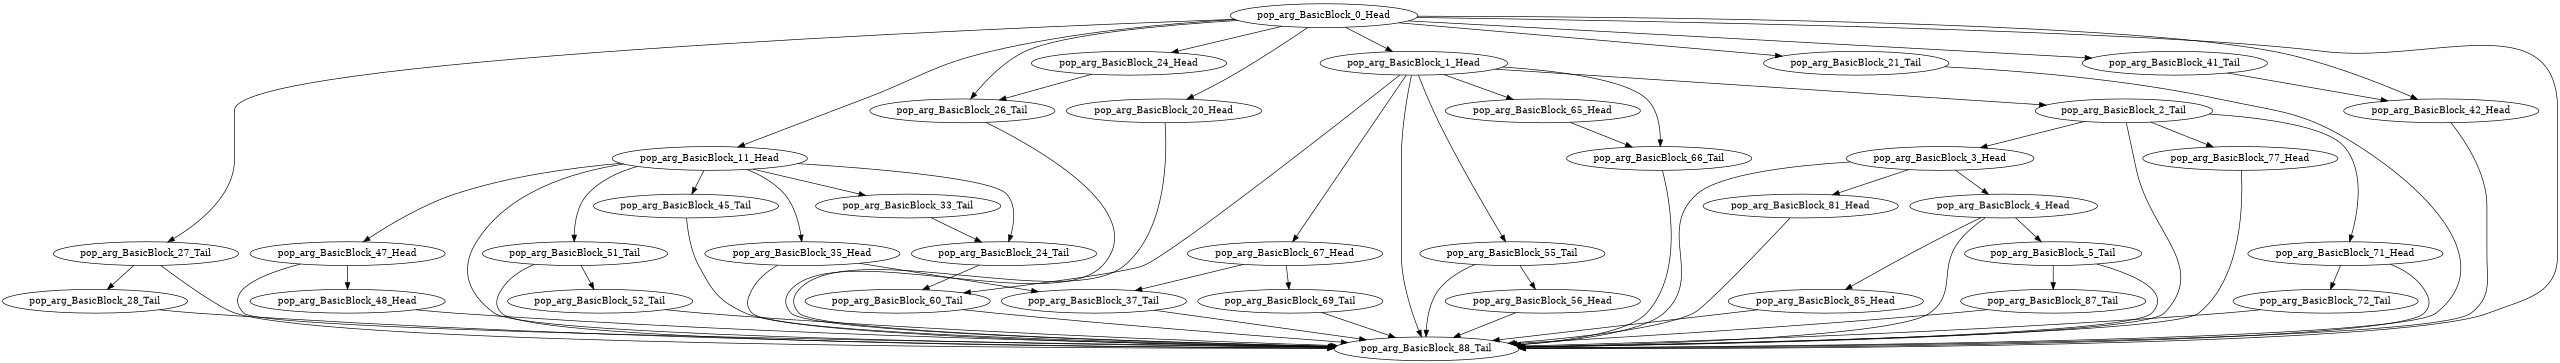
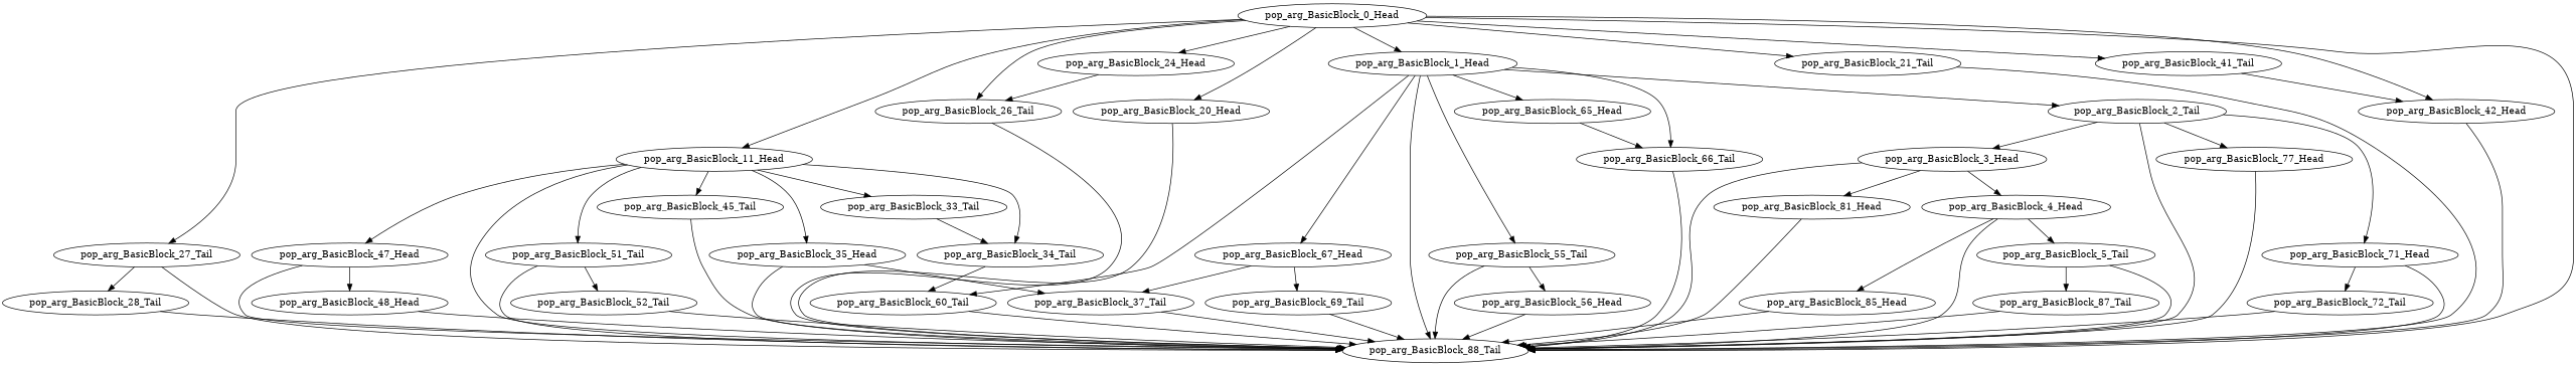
  digraph {
    pop_arg_BasicBlock_85_Head
    pop_arg_BasicBlock_88_Tail
    pop_arg_BasicBlock_5_Tail
    pop_arg_BasicBlock_87_Tail
    pop_arg_BasicBlock_28_Tail
    pop_arg_BasicBlock_37_Tail
    pop_arg_BasicBlock_77_Head
    pop_arg_BasicBlock_26_Tail
    pop_arg_BasicBlock_69_Tail
    pop_arg_BasicBlock_20_Head
    pop_arg_BasicBlock_60_Tail
    pop_arg_BasicBlock_65_Head
    pop_arg_BasicBlock_66_Tail
    pop_arg_BasicBlock_21_Tail
    pop_arg_BasicBlock_48_Head
    pop_arg_BasicBlock_72_Tail
    pop_arg_BasicBlock_47_Head
    pop_arg_BasicBlock_11_Head
    pop_arg_BasicBlock_51_Tail
    pop_arg_BasicBlock_33_Tail
    pop_arg_BasicBlock_45_Tail
-   pop_arg_BasicBlock_34_Tail [label=pop_arg_BasicBlock_24_Tail]
+   pop_arg_BasicBlock_34_Tail
    pop_arg_BasicBlock_35_Head
    pop_arg_BasicBlock_52_Tail
    pop_arg_BasicBlock_4_Head
    pop_arg_BasicBlock_41_Tail
    pop_arg_BasicBlock_42_Head
    pop_arg_BasicBlock_2_Tail
    pop_arg_BasicBlock_3_Head
    pop_arg_BasicBlock_71_Head
    pop_arg_BasicBlock_81_Head
    pop_arg_BasicBlock_0_Head
    pop_arg_BasicBlock_1_Head
    pop_arg_BasicBlock_24_Head
    pop_arg_BasicBlock_27_Tail
    pop_arg_BasicBlock_67_Head
    pop_arg_BasicBlock_55_Tail
    pop_arg_BasicBlock_56_Head
    pop_arg_BasicBlock_85_Head -> pop_arg_BasicBlock_88_Tail
    pop_arg_BasicBlock_5_Tail -> pop_arg_BasicBlock_88_Tail
    pop_arg_BasicBlock_5_Tail -> pop_arg_BasicBlock_87_Tail
    pop_arg_BasicBlock_87_Tail -> pop_arg_BasicBlock_88_Tail
    pop_arg_BasicBlock_28_Tail -> pop_arg_BasicBlock_88_Tail
    pop_arg_BasicBlock_37_Tail -> pop_arg_BasicBlock_88_Tail
    pop_arg_BasicBlock_77_Head -> pop_arg_BasicBlock_88_Tail
    pop_arg_BasicBlock_26_Tail -> pop_arg_BasicBlock_88_Tail
    pop_arg_BasicBlock_69_Tail -> pop_arg_BasicBlock_88_Tail
    pop_arg_BasicBlock_20_Head -> pop_arg_BasicBlock_88_Tail
    pop_arg_BasicBlock_60_Tail -> pop_arg_BasicBlock_88_Tail
    pop_arg_BasicBlock_65_Head -> pop_arg_BasicBlock_66_Tail
    pop_arg_BasicBlock_66_Tail -> pop_arg_BasicBlock_88_Tail
    pop_arg_BasicBlock_21_Tail -> pop_arg_BasicBlock_88_Tail
    pop_arg_BasicBlock_48_Head -> pop_arg_BasicBlock_88_Tail
    pop_arg_BasicBlock_72_Tail -> pop_arg_BasicBlock_88_Tail
    pop_arg_BasicBlock_47_Head -> pop_arg_BasicBlock_88_Tail
    pop_arg_BasicBlock_47_Head -> pop_arg_BasicBlock_48_Head
    pop_arg_BasicBlock_11_Head -> pop_arg_BasicBlock_88_Tail
    pop_arg_BasicBlock_11_Head -> pop_arg_BasicBlock_47_Head
    pop_arg_BasicBlock_11_Head -> pop_arg_BasicBlock_51_Tail
    pop_arg_BasicBlock_11_Head -> pop_arg_BasicBlock_33_Tail
    pop_arg_BasicBlock_11_Head -> pop_arg_BasicBlock_45_Tail
    pop_arg_BasicBlock_11_Head -> pop_arg_BasicBlock_34_Tail
    pop_arg_BasicBlock_11_Head -> pop_arg_BasicBlock_35_Head
    pop_arg_BasicBlock_51_Tail -> pop_arg_BasicBlock_88_Tail
    pop_arg_BasicBlock_51_Tail -> pop_arg_BasicBlock_52_Tail
    pop_arg_BasicBlock_33_Tail -> pop_arg_BasicBlock_34_Tail
    pop_arg_BasicBlock_45_Tail -> pop_arg_BasicBlock_88_Tail
    pop_arg_BasicBlock_34_Tail -> pop_arg_BasicBlock_60_Tail
    pop_arg_BasicBlock_35_Head -> pop_arg_BasicBlock_88_Tail
    pop_arg_BasicBlock_35_Head -> pop_arg_BasicBlock_37_Tail
    pop_arg_BasicBlock_52_Tail -> pop_arg_BasicBlock_88_Tail
    pop_arg_BasicBlock_4_Head -> pop_arg_BasicBlock_85_Head
    pop_arg_BasicBlock_4_Head -> pop_arg_BasicBlock_88_Tail
    pop_arg_BasicBlock_4_Head -> pop_arg_BasicBlock_5_Tail
    pop_arg_BasicBlock_41_Tail -> pop_arg_BasicBlock_42_Head
    pop_arg_BasicBlock_42_Head -> pop_arg_BasicBlock_88_Tail
    pop_arg_BasicBlock_2_Tail -> pop_arg_BasicBlock_88_Tail
    pop_arg_BasicBlock_2_Tail -> pop_arg_BasicBlock_77_Head
    pop_arg_BasicBlock_2_Tail -> pop_arg_BasicBlock_3_Head
    pop_arg_BasicBlock_2_Tail -> pop_arg_BasicBlock_71_Head
    pop_arg_BasicBlock_3_Head -> pop_arg_BasicBlock_88_Tail
    pop_arg_BasicBlock_3_Head -> pop_arg_BasicBlock_4_Head
    pop_arg_BasicBlock_3_Head -> pop_arg_BasicBlock_81_Head
    pop_arg_BasicBlock_71_Head -> pop_arg_BasicBlock_88_Tail
    pop_arg_BasicBlock_71_Head -> pop_arg_BasicBlock_72_Tail
    pop_arg_BasicBlock_81_Head -> pop_arg_BasicBlock_88_Tail
    pop_arg_BasicBlock_0_Head -> pop_arg_BasicBlock_88_Tail
    pop_arg_BasicBlock_0_Head -> pop_arg_BasicBlock_26_Tail
    pop_arg_BasicBlock_0_Head -> pop_arg_BasicBlock_20_Head
    pop_arg_BasicBlock_0_Head -> pop_arg_BasicBlock_21_Tail
    pop_arg_BasicBlock_0_Head -> pop_arg_BasicBlock_11_Head
    pop_arg_BasicBlock_0_Head -> pop_arg_BasicBlock_41_Tail
    pop_arg_BasicBlock_0_Head -> pop_arg_BasicBlock_42_Head
    pop_arg_BasicBlock_0_Head -> pop_arg_BasicBlock_1_Head
    pop_arg_BasicBlock_0_Head -> pop_arg_BasicBlock_24_Head
    pop_arg_BasicBlock_0_Head -> pop_arg_BasicBlock_27_Tail
    pop_arg_BasicBlock_1_Head -> pop_arg_BasicBlock_88_Tail
    pop_arg_BasicBlock_1_Head -> pop_arg_BasicBlock_60_Tail
    pop_arg_BasicBlock_1_Head -> pop_arg_BasicBlock_65_Head
    pop_arg_BasicBlock_1_Head -> pop_arg_BasicBlock_66_Tail
    pop_arg_BasicBlock_1_Head -> pop_arg_BasicBlock_2_Tail
    pop_arg_BasicBlock_1_Head -> pop_arg_BasicBlock_67_Head
    pop_arg_BasicBlock_1_Head -> pop_arg_BasicBlock_55_Tail
    pop_arg_BasicBlock_24_Head -> pop_arg_BasicBlock_26_Tail
    pop_arg_BasicBlock_27_Tail -> pop_arg_BasicBlock_88_Tail
    pop_arg_BasicBlock_27_Tail -> pop_arg_BasicBlock_28_Tail
    pop_arg_BasicBlock_67_Head -> pop_arg_BasicBlock_37_Tail
    pop_arg_BasicBlock_67_Head -> pop_arg_BasicBlock_69_Tail
    pop_arg_BasicBlock_55_Tail -> pop_arg_BasicBlock_88_Tail
    pop_arg_BasicBlock_55_Tail -> pop_arg_BasicBlock_56_Head
    pop_arg_BasicBlock_56_Head -> pop_arg_BasicBlock_88_Tail
  }
